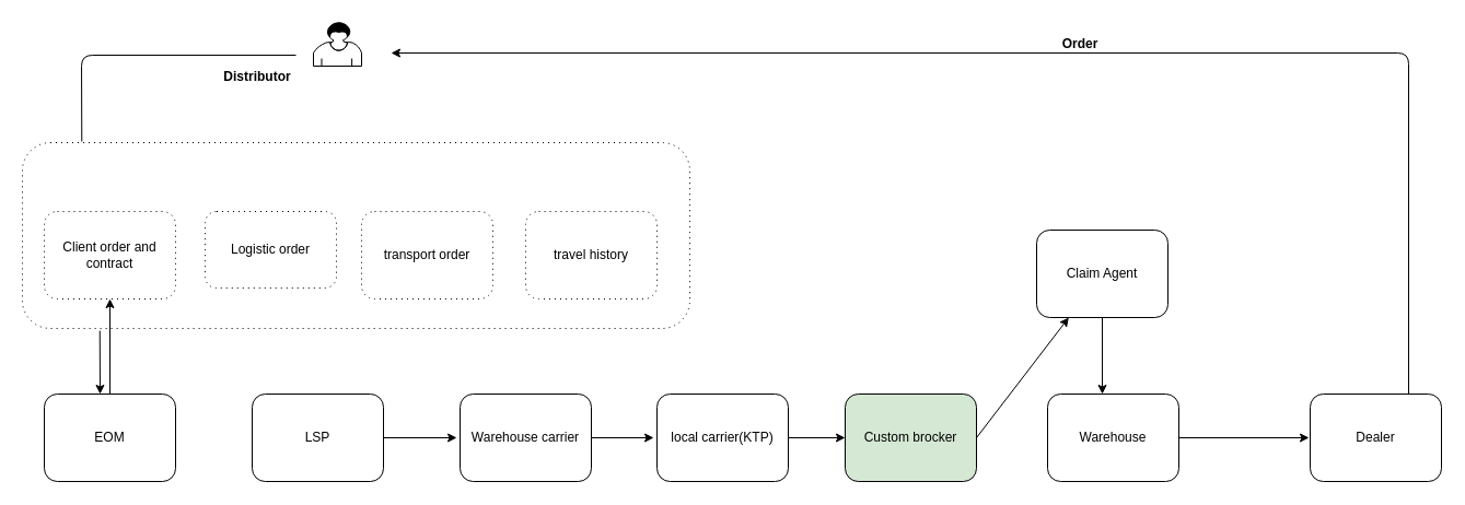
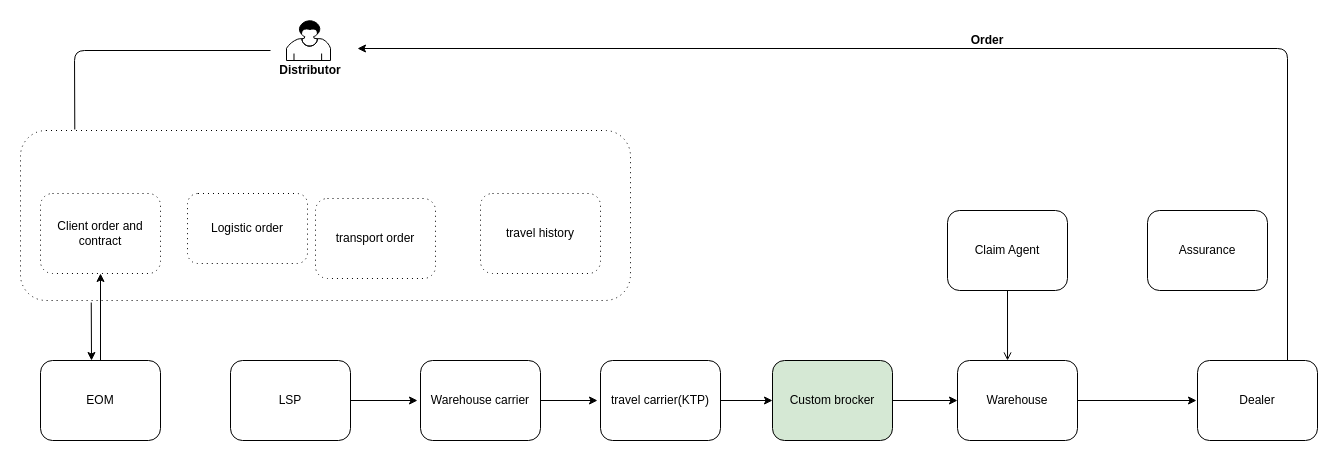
  <mxCell id="0" />
  <mxCell id="1" parent="0" />
  <mxCell id="2" value="" style="shape=ext;rounded=1;html=1;whiteSpace=wrap;dashed=1;dashPattern=1 4;" parent="1" vertex="1"><mxGeometry x="20" y="130" width="610" height="170" as="geometry" /></mxCell>
  <mxCell id="3" value="Client order and contract" style="shape=ext;rounded=1;html=1;whiteSpace=wrap;dashed=1;dashPattern=1 4;" parent="1" vertex="1"><mxGeometry x="40" y="193" width="120" height="80" as="geometry" /></mxCell>
  <mxCell id="4" value="Logistic order" style="shape=ext;rounded=1;html=1;whiteSpace=wrap;dashed=1;dashPattern=1 4;" parent="1" vertex="1"><mxGeometry x="187" y="193" width="120" height="70" as="geometry" /></mxCell>
- <mxCell id="5" value="transport order" style="shape=ext;rounded=1;html=1;whiteSpace=wrap;dashed=1;dashPattern=1 4;" parent="1" vertex="1"><mxGeometry x="330" y="193" width="120" height="80" as="geometry" /></mxCell>
+ <mxCell id="5" value="transport order" style="shape=ext;rounded=1;html=1;whiteSpace=wrap;dashed=1;dashPattern=1 4;" parent="1" vertex="1"><mxGeometry x="315" y="198" width="120" height="80" as="geometry" /></mxCell>
  <mxCell id="6" value="travel history" style="shape=ext;rounded=1;html=1;whiteSpace=wrap;dashed=1;dashPattern=1 4;" parent="1" vertex="1"><mxGeometry x="480" y="193" width="120" height="80" as="geometry" /></mxCell>
  <mxCell id="7" value="" style="shape=mxgraph.bpmn.user_task;html=1;outlineConnect=0;" parent="1" vertex="1"><mxGeometry x="286" y="20" width="44" height="40" as="geometry" /></mxCell>
- <mxCell id="8" value="&lt;b&gt;Distributor&lt;/b&gt;" style="text;html=1;strokeColor=none;fillColor=none;align=center;verticalAlign=middle;whiteSpace=wrap;rounded=0;" parent="1" vertex="1"><mxGeometry x="215" y="60" width="40" height="20" as="geometry" /></mxCell>
+ <mxCell id="8" value="&lt;b&gt;Distributor&lt;/b&gt;" style="text;html=1;strokeColor=none;fillColor=none;align=center;verticalAlign=middle;whiteSpace=wrap;rounded=0;" parent="1" vertex="1"><mxGeometry x="290" y="60" width="40" height="20" as="geometry" /></mxCell>
  <mxCell id="9" value="" style="endArrow=none;html=1;exitX=0.089;exitY=-0.006;exitDx=0;exitDy=0;exitPerimeter=0;" parent="1" source="2" edge="1"><mxGeometry width="50" height="50" relative="1" as="geometry"><mxPoint x="50" y="100" as="sourcePoint" /><mxPoint x="270" y="50" as="targetPoint" /><Array as="points"><mxPoint x="74" y="50" /></Array></mxGeometry></mxCell>
  <mxCell id="10" value="EOM" style="shape=ext;rounded=1;html=1;whiteSpace=wrap;" parent="1" vertex="1"><mxGeometry x="40" y="360" width="120" height="80" as="geometry" /></mxCell>
  <mxCell id="11" value="LSP" style="shape=ext;rounded=1;html=1;whiteSpace=wrap;" parent="1" vertex="1"><mxGeometry x="230" y="360" width="120" height="80" as="geometry" /></mxCell>
  <mxCell id="12" value="Warehouse carrier" style="shape=ext;rounded=1;html=1;whiteSpace=wrap;" parent="1" vertex="1"><mxGeometry x="420" y="360" width="120" height="80" as="geometry" /></mxCell>
- <mxCell id="13" value="local carrier(KTP)" style="shape=ext;rounded=1;html=1;whiteSpace=wrap;" parent="1" vertex="1"><mxGeometry x="600" y="360" width="120" height="80" as="geometry" /></mxCell>
+ <mxCell id="13" value="travel carrier(KTP)" style="shape=ext;rounded=1;html=1;whiteSpace=wrap;" parent="1" vertex="1"><mxGeometry x="600" y="360" width="120" height="80" as="geometry" /></mxCell>
  <mxCell id="14" value="Custom brocker" style="rounded=1;whiteSpace=wrap;html=1;fillColor=#d5e8d4;" parent="1" vertex="1"><mxGeometry x="772" y="360" width="120" height="80" as="geometry" /></mxCell>
  <mxCell id="15" value="Warehouse" style="shape=ext;rounded=1;html=1;whiteSpace=wrap;" parent="1" vertex="1"><mxGeometry x="957" y="360" width="120" height="80" as="geometry" /></mxCell>
  <mxCell id="16" value="Dealer" style="shape=ext;rounded=1;html=1;whiteSpace=wrap;" parent="1" vertex="1"><mxGeometry x="1197" y="360" width="120" height="80" as="geometry" /></mxCell>
  <mxCell id="17" value="" style="endArrow=classic;html=1;exitX=0.75;exitY=0;exitDx=0;exitDy=0;" parent="1" source="16" edge="1"><mxGeometry width="50" height="50" relative="1" as="geometry"><mxPoint x="1297" y="360" as="sourcePoint" /><mxPoint x="357" y="48" as="targetPoint" /><Array as="points"><mxPoint x="1287" y="48" /></Array></mxGeometry></mxCell>
  <mxCell id="18" value="" style="endArrow=classic;html=1;exitX=0.116;exitY=1.012;exitDx=0;exitDy=0;exitPerimeter=0;" parent="1" source="2" edge="1"><mxGeometry width="50" height="50" relative="1" as="geometry"><mxPoint x="87" y="360" as="sourcePoint" /><mxPoint x="91" y="360" as="targetPoint" /></mxGeometry></mxCell>
  <mxCell id="19" value="" style="endArrow=classic;html=1;" parent="1" source="10" target="3" edge="1"><mxGeometry width="50" height="50" relative="1" as="geometry"><mxPoint x="97" y="600" as="sourcePoint" /><mxPoint x="147" y="550" as="targetPoint" /></mxGeometry></mxCell>
  <mxCell id="20" value="" style="endArrow=classic;html=1;exitX=1;exitY=0.5;exitDx=0;exitDy=0;" parent="1" source="11" edge="1"><mxGeometry width="50" height="50" relative="1" as="geometry"><mxPoint x="367" y="440" as="sourcePoint" /><mxPoint x="417" y="400" as="targetPoint" /></mxGeometry></mxCell>
  <mxCell id="21" value="" style="endArrow=classic;html=1;" parent="1" source="12" edge="1"><mxGeometry width="50" height="50" relative="1" as="geometry"><mxPoint x="540" y="450" as="sourcePoint" /><mxPoint x="597" y="400" as="targetPoint" /></mxGeometry></mxCell>
  <mxCell id="22" value="" style="endArrow=classic;html=1;exitX=1;exitY=0.5;exitDx=0;exitDy=0;entryX=0;entryY=0.5;entryDx=0;entryDy=0;" parent="1" source="13" target="14" edge="1"><mxGeometry width="50" height="50" relative="1" as="geometry"><mxPoint x="737" y="440" as="sourcePoint" /><mxPoint x="787" y="390" as="targetPoint" /></mxGeometry></mxCell>
- <mxCell id="23" value="" style="endArrow=classic;html=1;exitX=1;exitY=0.5;exitDx=0;exitDy=0;" parent="1" source="14" target="24" edge="1"><mxGeometry width="50" height="50" relative="1" as="geometry"><mxPoint x="927" y="440" as="sourcePoint" /><mxPoint x="977" y="390" as="targetPoint" /></mxGeometry></mxCell>
+ <mxCell id="23" value="" style="endArrow=classic;html=1;exitX=1;exitY=0.5;exitDx=0;exitDy=0;entryX=0;entryY=0.5;entryDx=0;entryDy=0;" parent="1" source="14" target="15" edge="1"><mxGeometry width="50" height="50" relative="1" as="geometry"><mxPoint x="927" y="440" as="sourcePoint" /><mxPoint x="977" y="390" as="targetPoint" /></mxGeometry></mxCell>
  <mxCell id="24" value="Claim Agent" style="shape=ext;rounded=1;html=1;whiteSpace=wrap;" parent="1" vertex="1"><mxGeometry x="947" y="210" width="120" height="80" as="geometry" /></mxCell>
- <mxCell id="25" value="" style="endArrow=classic;html=1;exitX=0.5;exitY=1;exitDx=0;exitDy=0;entryX=0.417;entryY=0;entryDx=0;entryDy=0;entryPerimeter=0;" parent="1" source="24" target="15" edge="1"><mxGeometry width="50" height="50" relative="1" as="geometry"><mxPoint x="1037" y="350" as="sourcePoint" /><mxPoint x="1087" y="300" as="targetPoint" /></mxGeometry></mxCell>
+ <mxCell id="25" value="" style="endArrow=open;html=1;exitX=0.5;exitY=1;exitDx=0;exitDy=0;entryX=0.417;entryY=0;entryDx=0;entryDy=0;entryPerimeter=0;" parent="1" source="24" target="15" edge="1"><mxGeometry width="50" height="50" relative="1" as="geometry"><mxPoint x="1037" y="350" as="sourcePoint" /><mxPoint x="1087" y="300" as="targetPoint" /></mxGeometry></mxCell>
  <mxCell id="26" value="" style="endArrow=classic;html=1;exitX=1;exitY=0.5;exitDx=0;exitDy=0;" parent="1" source="15" edge="1"><mxGeometry width="50" height="50" relative="1" as="geometry"><mxPoint x="1117" y="480" as="sourcePoint" /><mxPoint x="1196" y="400" as="targetPoint" /></mxGeometry></mxCell>
+ <mxCell id="27" value="Assurance" style="shape=ext;rounded=1;html=1;whiteSpace=wrap;" parent="1" vertex="1"><mxGeometry x="1147" y="210" width="120" height="80" as="geometry" /></mxCell>
  <mxCell id="28" value="&lt;b&gt;Order&lt;/b&gt;" style="text;html=1;strokeColor=none;fillColor=none;align=center;verticalAlign=middle;whiteSpace=wrap;rounded=0;" parent="1" vertex="1"><mxGeometry x="967" y="30" width="40" height="20" as="geometry" /></mxCell>
